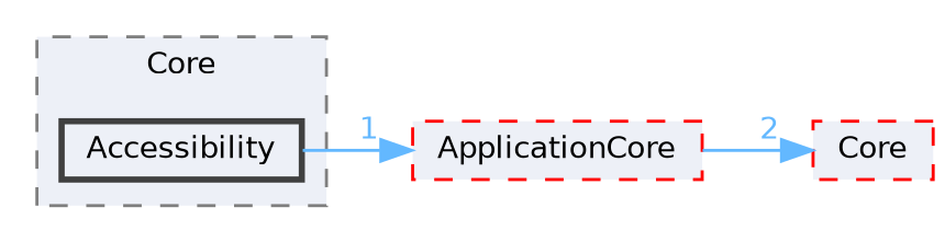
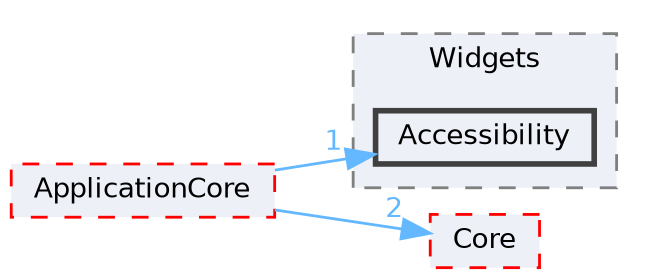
  digraph {
    compound=true
    rankdir=LR
    node [color=red fillcolor="#edf0f7" fontname=Helvetica fontsize=10 shape=box style="filled,dashed"]
    edge [color=steelblue1 fontcolor=steelblue1 fontname=Helvetica fontsize=10 labeldistance=1.5 labelfontname=Helvetica labelfontsize=10]
    n1 [color=grey25 height=0.2 label=Accessibility style="filled,bold" width=0.4]
    n2 [height=0.2 label=ApplicationCore width=0.4]
    n3 [height=0.2 label=Core width=0.4]
    subgraph cluster_1 {
      bgcolor="#edf0f7"
      fontname=Helvetica
      fontsize=10
-     label=Core
+     label=Widgets
      pencolor=grey50
      style="filled,dashed"
      n1
    }
-   n1 -> n2 [headlabel=1]
+   n2 -> n1 [headlabel=1]
    n2 -> n3 [headlabel=2]
  }
